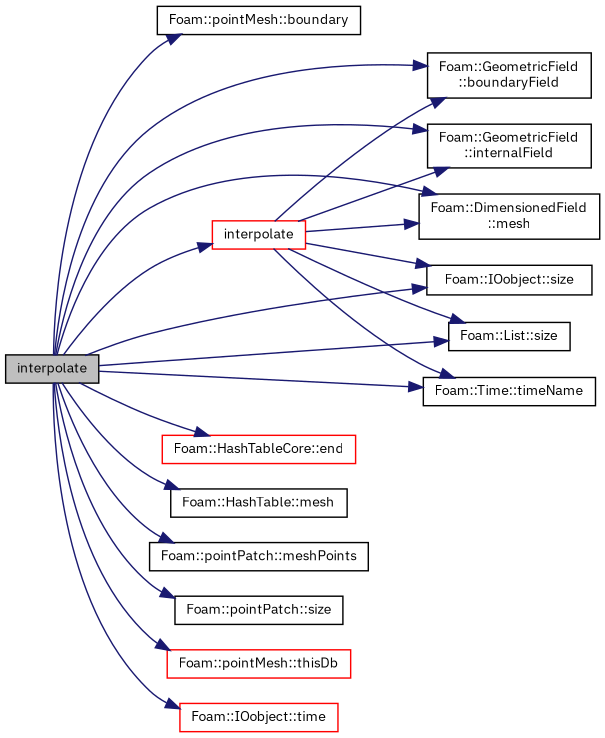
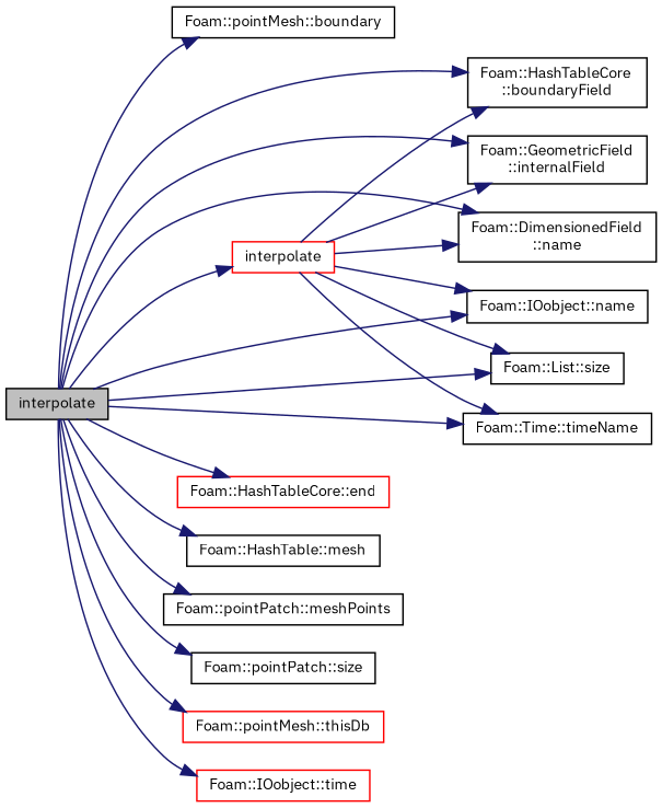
  digraph {
    fontname="IBM Plex Sans"
    rankdir=LR
    node [color=black fontname="IBM Plex Sans" fontsize=10 shape=record]
    edge [color=midnightblue fontname="IBM Plex Sans" fontsize=10 labelfontname=FreeSans labelfontsize=10 style=solid]
    n1 [fillcolor=grey75 fontcolor=black height=0.2 label=interpolate style=filled width=0.4]
    n2 [height=0.2 label="Foam::pointMesh::boundary" width=0.4]
-   n3 [height=0.2 label="Foam::GeometricField\l::boundaryField" width=0.4]
+   n3 [height=0.2 label="Foam::HashTableCore\l::boundaryField" width=0.4]
    n4 [color=red height=0.2 label="Foam::HashTableCore::end" width=0.4]
    n5 [height=0.2 label="Foam::HashTable::mesh" width=0.4]
    n6 [height=0.2 label="Foam::GeometricField\l::internalField" width=0.4]
    n7 [color=red height=0.2 label=interpolate width=0.4]
-   n8 [height=0.2 label="Foam::DimensionedField\l::mesh" width=0.4]
-   n9 [height=0.2 label="Foam::IOobject::size" width=0.4]
+   n8 [height=0.2 label="Foam::DimensionedField\l::name" width=0.4]
+   n9 [height=0.2 label="Foam::IOobject::name" width=0.4]
    n10 [height=0.2 label="Foam::List::size" width=0.4]
    n11 [height=0.2 label="Foam::Time::timeName" width=0.4]
    n12 [height=0.2 label="Foam::pointPatch::meshPoints" width=0.4]
    n13 [height=0.2 label="Foam::pointPatch::size" width=0.4]
    n14 [color=red height=0.2 label="Foam::pointMesh::thisDb" width=0.4]
    n15 [color=red height=0.2 label="Foam::IOobject::time" width=0.4]
    n1 -> n2
    n1 -> n3
    n1 -> n4
    n1 -> n5
    n1 -> n6
    n1 -> n7
    n1 -> n8
    n1 -> n9
    n1 -> n10
    n1 -> n11
    n1 -> n12
    n1 -> n13
    n1 -> n14
    n1 -> n15
    n7 -> n3
    n7 -> n6
    n7 -> n8
    n7 -> n9
    n7 -> n10
    n7 -> n11
  }
